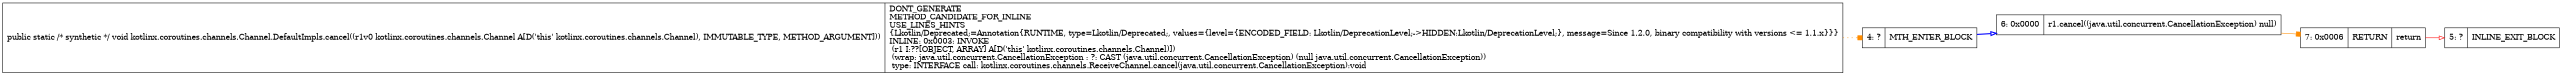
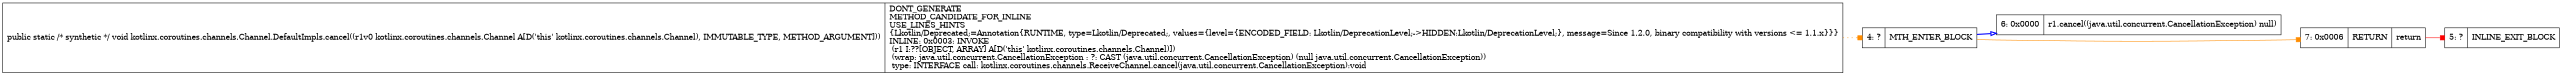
  digraph {
    rankdir=LR
    node [shape=record]
    edge [arrowhead=onormal color=darkorange style=solid]
    n1 [label="{4\:\ ?|MTH_ENTER_BLOCK\l}"]
    n2 [label="{6\:\ 0x0000|r1.cancel((java.util.concurrent.CancellationException) null)\l}"]
    n3 [label="{7\:\ 0x0006|RETURN\l|return\l}"]
    n4 [label="{5\:\ ?|INLINE_EXIT_BLOCK\l}"]
    n5 [label="{public static \/* synthetic *\/ void kotlinx.coroutines.channels.Channel.DefaultImpls.cancel((r1v0 kotlinx.coroutines.channels.Channel A[D('this' kotlinx.coroutines.channels.Channel), IMMUTABLE_TYPE, METHOD_ARGUMENT]))  | DONT_GENERATE\lMETHOD_CANDIDATE_FOR_INLINE\lUSE_LINES_HINTS\l\{Lkotlin\/Deprecated;=Annotation\{RUNTIME, type=Lkotlin\/Deprecated;, values=\{level=\{ENCODED_FIELD: Lkotlin\/DeprecationLevel;\-\>HIDDEN:Lkotlin\/DeprecationLevel;\}, message=Since 1.2.0, binary compatibility with versions \<= 1.1.x\}\}\}\lINLINE: 0x0003: INVOKE  \l  (r1 I:??[OBJECT, ARRAY] A[D('this' kotlinx.coroutines.channels.Channel)])\l  (wrap: java.util.concurrent.CancellationException : ?: CAST (java.util.concurrent.CancellationException) (null java.util.concurrent.CancellationException))\l type: INTERFACE call: kotlinx.coroutines.channels.ReceiveChannel.cancel(java.util.concurrent.CancellationException):void\l}"]
    n1 -> n2 [color=blue style=bold]
-   n2 -> n3 [arrowhead=box]
-   n3 -> n4 [color=red]
+   n1 -> n3 [arrowhead=box]
+   n3 -> n4 [arrowhead=box color=red]
    n5 -> n1 [arrowhead=box style=dotted]
  }
